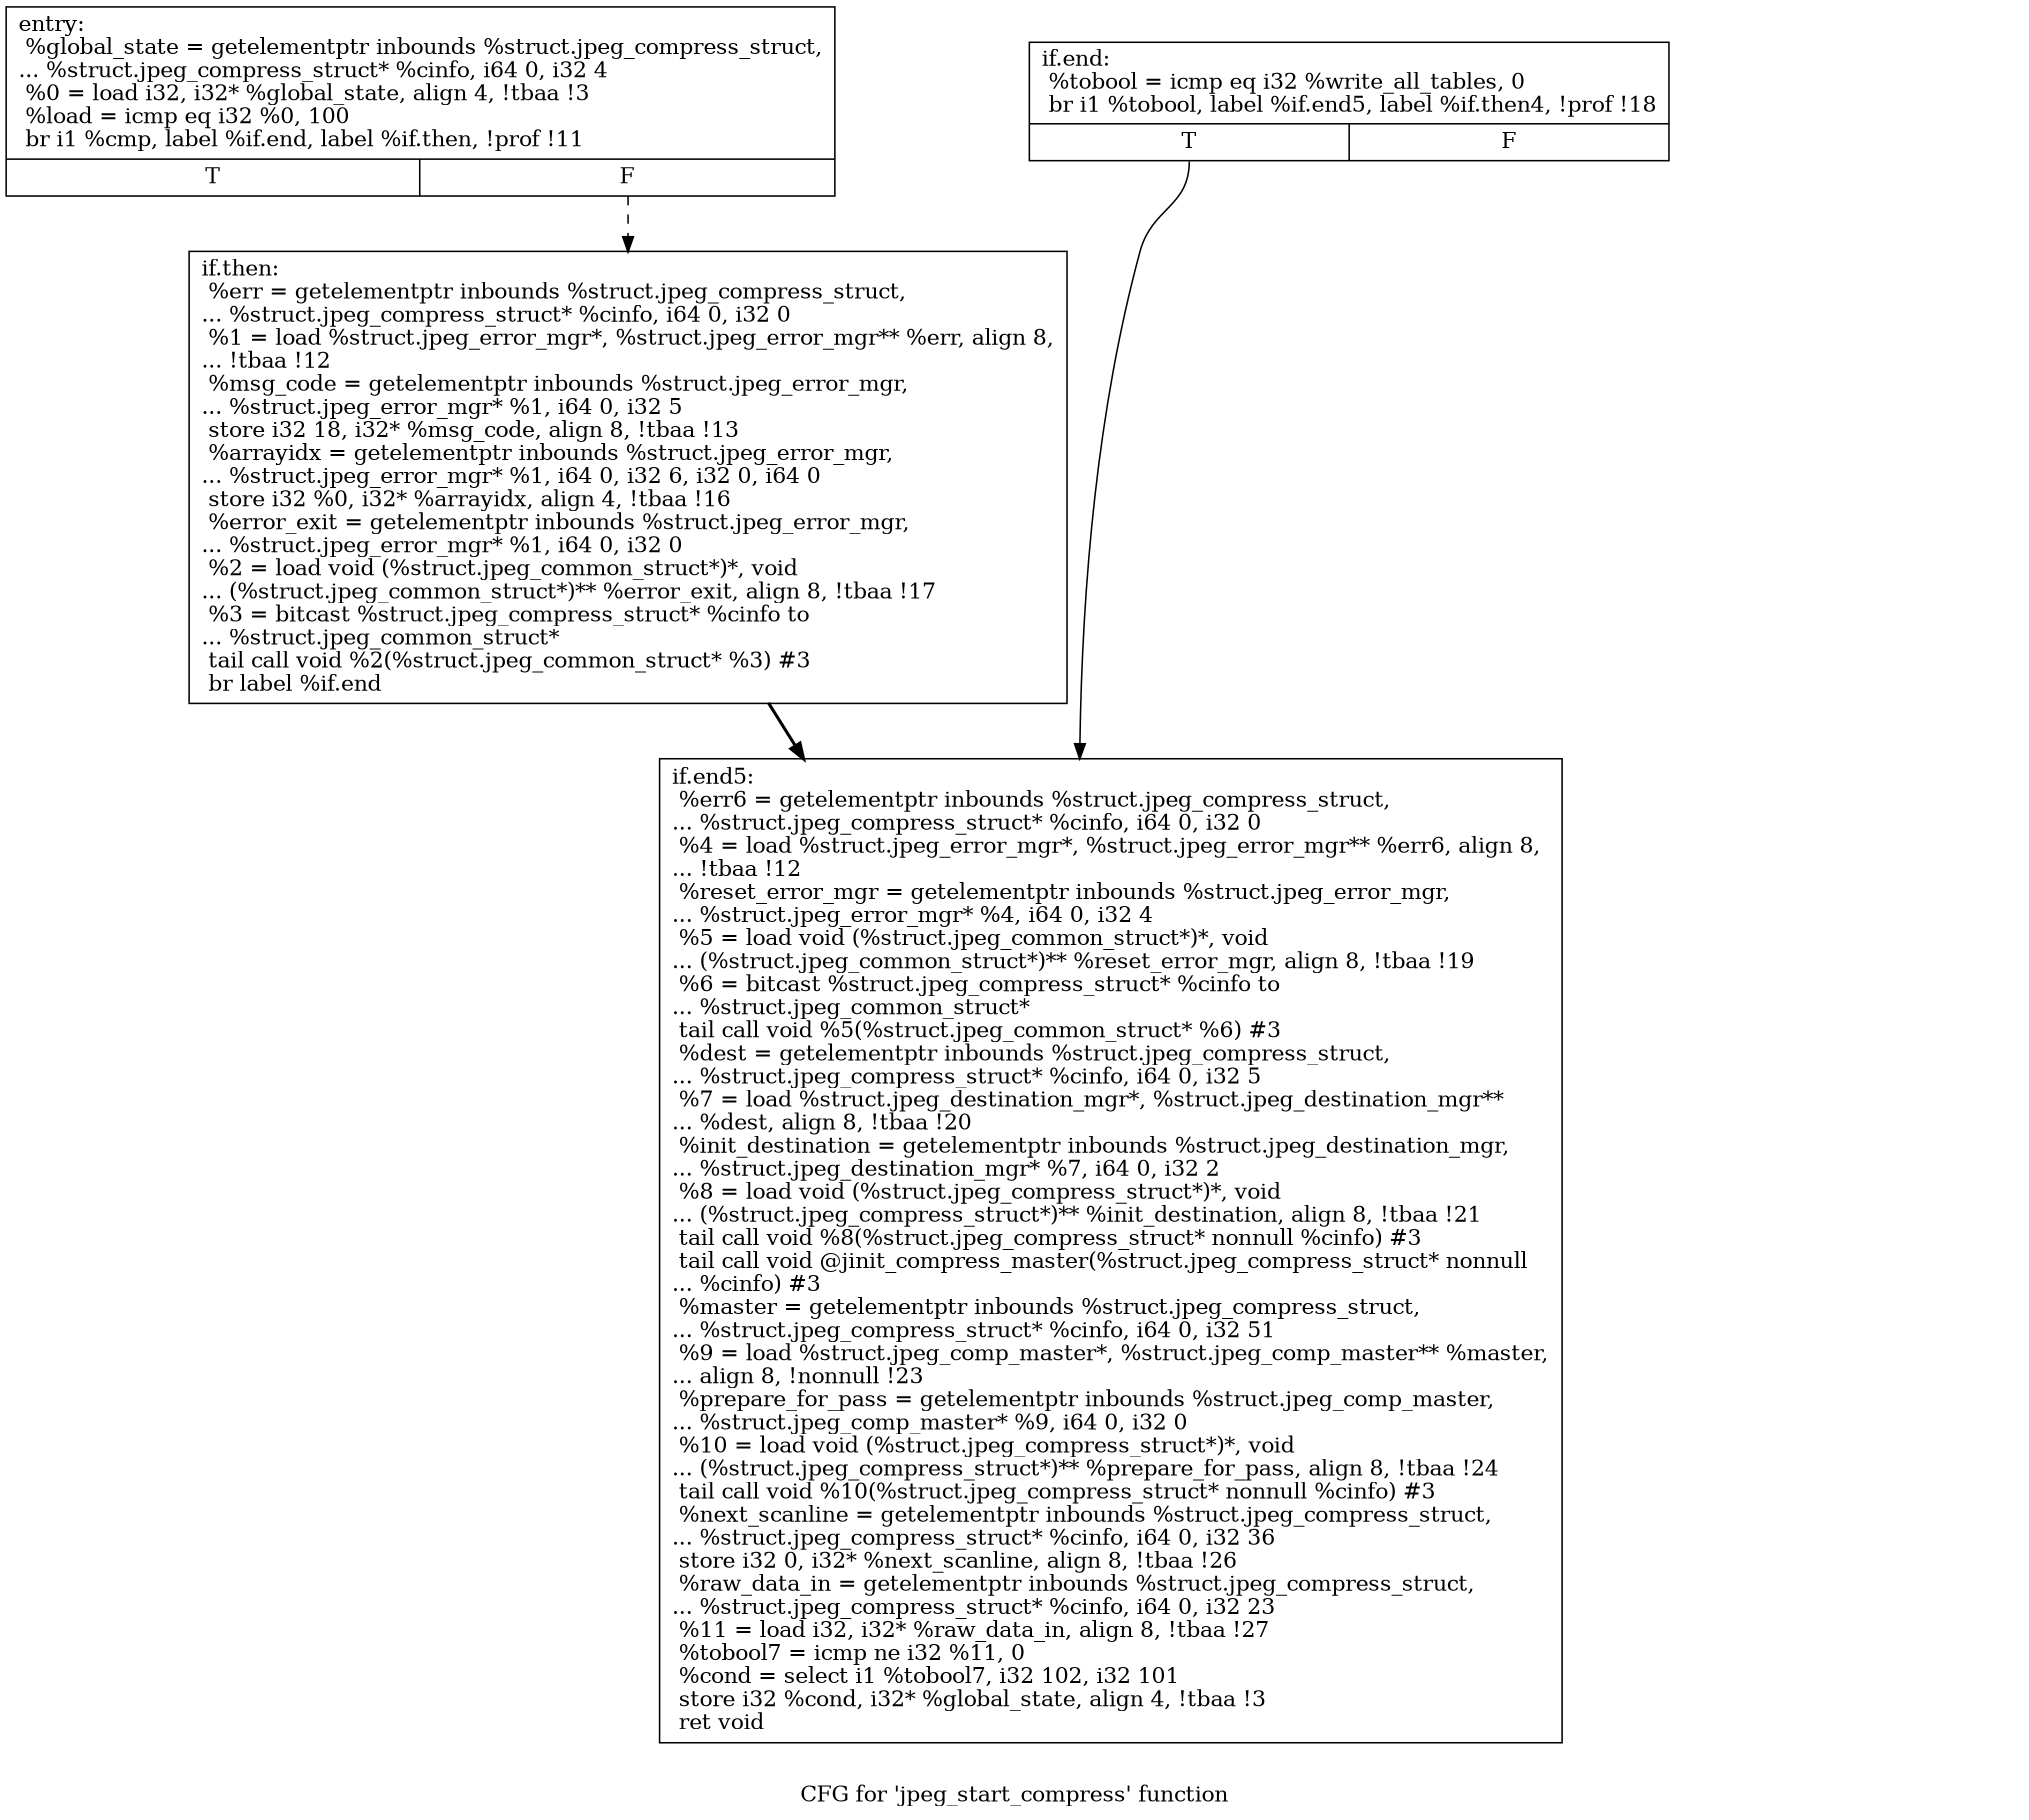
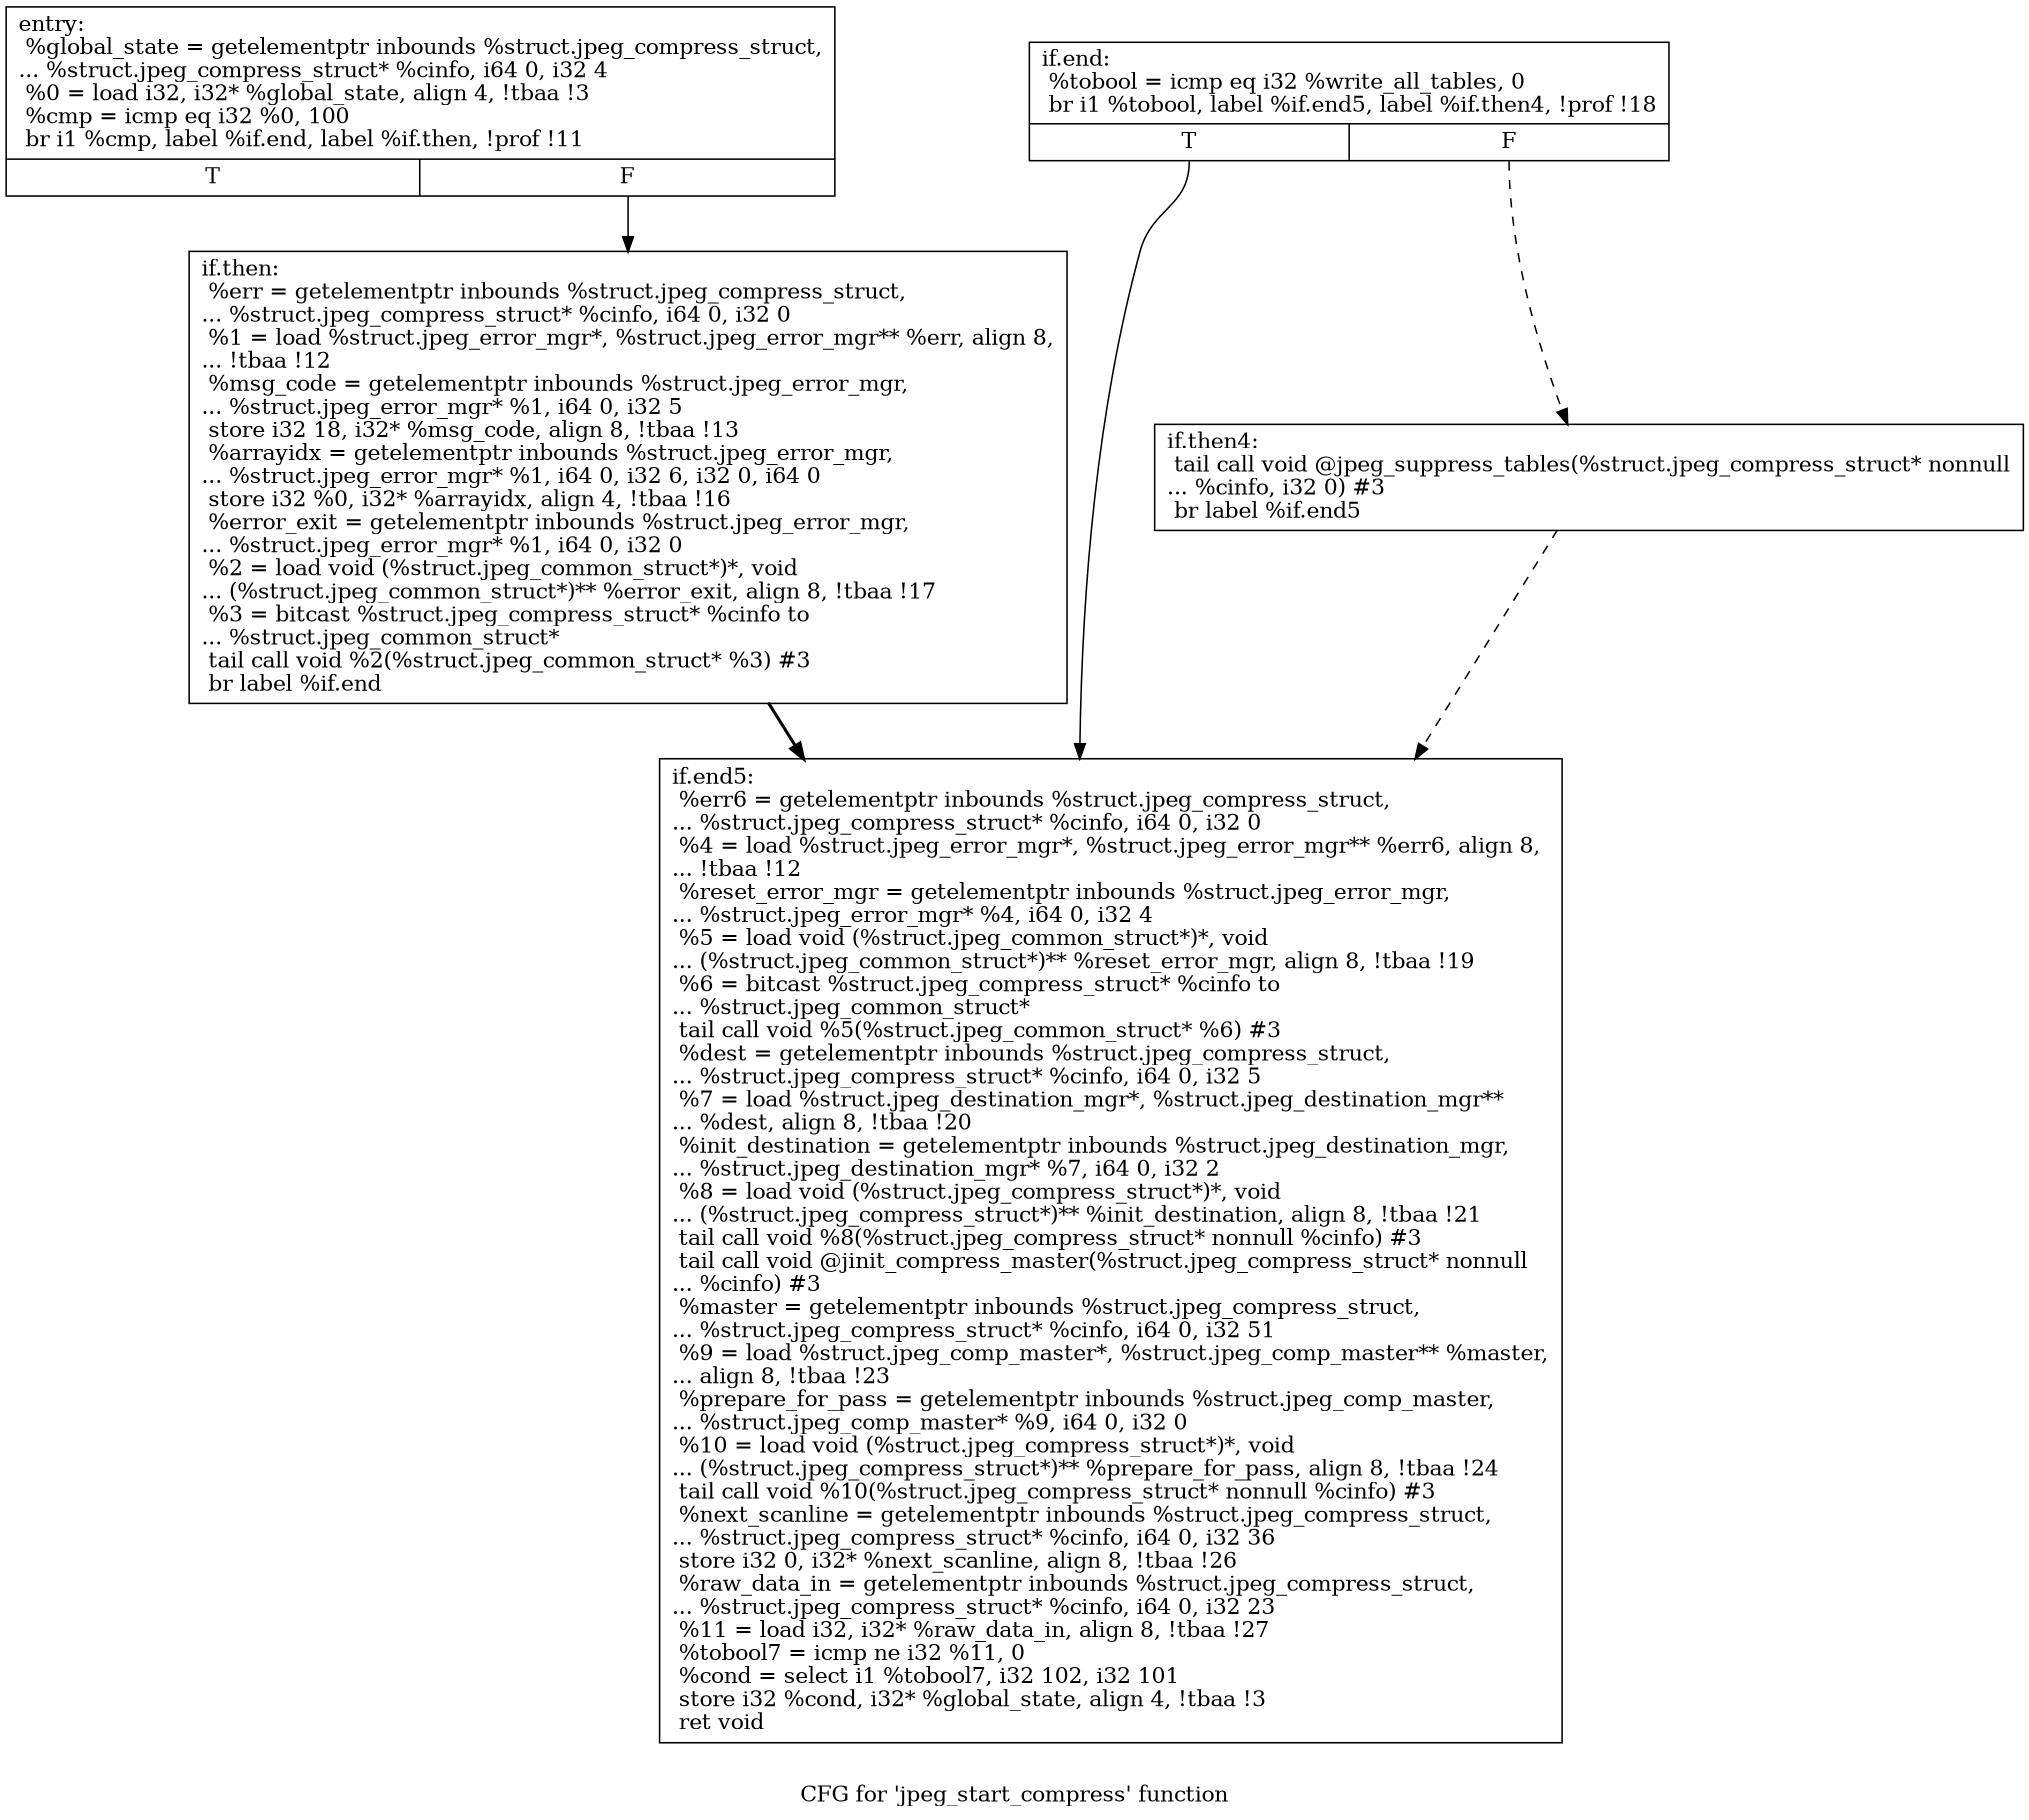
  digraph {
    label="CFG for 'jpeg_start_compress' function"
    node [shape=record]
    edge [style=solid]
-   n1 [label="{entry:\l  %global_state = getelementptr inbounds %struct.jpeg_compress_struct,\l... %struct.jpeg_compress_struct* %cinfo, i64 0, i32 4\l  %0 = load i32, i32* %global_state, align 4, !tbaa !3\l  %load = icmp eq i32 %0, 100\l  br i1 %cmp, label %if.end, label %if.then, !prof !11\l|{<s0>T|<s1>F}}"]
+   n1 [label="{entry:\l  %global_state = getelementptr inbounds %struct.jpeg_compress_struct,\l... %struct.jpeg_compress_struct* %cinfo, i64 0, i32 4\l  %0 = load i32, i32* %global_state, align 4, !tbaa !3\l  %cmp = icmp eq i32 %0, 100\l  br i1 %cmp, label %if.end, label %if.then, !prof !11\l|{<s0>T|<s1>F}}"]
    n2 [label="{if.then:                                          \l  %err = getelementptr inbounds %struct.jpeg_compress_struct,\l... %struct.jpeg_compress_struct* %cinfo, i64 0, i32 0\l  %1 = load %struct.jpeg_error_mgr*, %struct.jpeg_error_mgr** %err, align 8,\l... !tbaa !12\l  %msg_code = getelementptr inbounds %struct.jpeg_error_mgr,\l... %struct.jpeg_error_mgr* %1, i64 0, i32 5\l  store i32 18, i32* %msg_code, align 8, !tbaa !13\l  %arrayidx = getelementptr inbounds %struct.jpeg_error_mgr,\l... %struct.jpeg_error_mgr* %1, i64 0, i32 6, i32 0, i64 0\l  store i32 %0, i32* %arrayidx, align 4, !tbaa !16\l  %error_exit = getelementptr inbounds %struct.jpeg_error_mgr,\l... %struct.jpeg_error_mgr* %1, i64 0, i32 0\l  %2 = load void (%struct.jpeg_common_struct*)*, void\l... (%struct.jpeg_common_struct*)** %error_exit, align 8, !tbaa !17\l  %3 = bitcast %struct.jpeg_compress_struct* %cinfo to\l... %struct.jpeg_common_struct*\l  tail call void %2(%struct.jpeg_common_struct* %3) #3\l  br label %if.end\l}"]
    n3 [label="{if.end:                                           \l  %tobool = icmp eq i32 %write_all_tables, 0\l  br i1 %tobool, label %if.end5, label %if.then4, !prof !18\l|{<s0>T|<s1>F}}"]
-   n4 [label="{if.end5:                                          \l  %err6 = getelementptr inbounds %struct.jpeg_compress_struct,\l... %struct.jpeg_compress_struct* %cinfo, i64 0, i32 0\l  %4 = load %struct.jpeg_error_mgr*, %struct.jpeg_error_mgr** %err6, align 8,\l... !tbaa !12\l  %reset_error_mgr = getelementptr inbounds %struct.jpeg_error_mgr,\l... %struct.jpeg_error_mgr* %4, i64 0, i32 4\l  %5 = load void (%struct.jpeg_common_struct*)*, void\l... (%struct.jpeg_common_struct*)** %reset_error_mgr, align 8, !tbaa !19\l  %6 = bitcast %struct.jpeg_compress_struct* %cinfo to\l... %struct.jpeg_common_struct*\l  tail call void %5(%struct.jpeg_common_struct* %6) #3\l  %dest = getelementptr inbounds %struct.jpeg_compress_struct,\l... %struct.jpeg_compress_struct* %cinfo, i64 0, i32 5\l  %7 = load %struct.jpeg_destination_mgr*, %struct.jpeg_destination_mgr**\l... %dest, align 8, !tbaa !20\l  %init_destination = getelementptr inbounds %struct.jpeg_destination_mgr,\l... %struct.jpeg_destination_mgr* %7, i64 0, i32 2\l  %8 = load void (%struct.jpeg_compress_struct*)*, void\l... (%struct.jpeg_compress_struct*)** %init_destination, align 8, !tbaa !21\l  tail call void %8(%struct.jpeg_compress_struct* nonnull %cinfo) #3\l  tail call void @jinit_compress_master(%struct.jpeg_compress_struct* nonnull\l... %cinfo) #3\l  %master = getelementptr inbounds %struct.jpeg_compress_struct,\l... %struct.jpeg_compress_struct* %cinfo, i64 0, i32 51\l  %9 = load %struct.jpeg_comp_master*, %struct.jpeg_comp_master** %master,\l... align 8, !nonnull !23\l  %prepare_for_pass = getelementptr inbounds %struct.jpeg_comp_master,\l... %struct.jpeg_comp_master* %9, i64 0, i32 0\l  %10 = load void (%struct.jpeg_compress_struct*)*, void\l... (%struct.jpeg_compress_struct*)** %prepare_for_pass, align 8, !tbaa !24\l  tail call void %10(%struct.jpeg_compress_struct* nonnull %cinfo) #3\l  %next_scanline = getelementptr inbounds %struct.jpeg_compress_struct,\l... %struct.jpeg_compress_struct* %cinfo, i64 0, i32 36\l  store i32 0, i32* %next_scanline, align 8, !tbaa !26\l  %raw_data_in = getelementptr inbounds %struct.jpeg_compress_struct,\l... %struct.jpeg_compress_struct* %cinfo, i64 0, i32 23\l  %11 = load i32, i32* %raw_data_in, align 8, !tbaa !27\l  %tobool7 = icmp ne i32 %11, 0\l  %cond = select i1 %tobool7, i32 102, i32 101\l  store i32 %cond, i32* %global_state, align 4, !tbaa !3\l  ret void\l}"]
-   n1 -> n2 [style=dashed tailport=s1]
+   n4 [label="{if.end5:                                          \l  %err6 = getelementptr inbounds %struct.jpeg_compress_struct,\l... %struct.jpeg_compress_struct* %cinfo, i64 0, i32 0\l  %4 = load %struct.jpeg_error_mgr*, %struct.jpeg_error_mgr** %err6, align 8,\l... !tbaa !12\l  %reset_error_mgr = getelementptr inbounds %struct.jpeg_error_mgr,\l... %struct.jpeg_error_mgr* %4, i64 0, i32 4\l  %5 = load void (%struct.jpeg_common_struct*)*, void\l... (%struct.jpeg_common_struct*)** %reset_error_mgr, align 8, !tbaa !19\l  %6 = bitcast %struct.jpeg_compress_struct* %cinfo to\l... %struct.jpeg_common_struct*\l  tail call void %5(%struct.jpeg_common_struct* %6) #3\l  %dest = getelementptr inbounds %struct.jpeg_compress_struct,\l... %struct.jpeg_compress_struct* %cinfo, i64 0, i32 5\l  %7 = load %struct.jpeg_destination_mgr*, %struct.jpeg_destination_mgr**\l... %dest, align 8, !tbaa !20\l  %init_destination = getelementptr inbounds %struct.jpeg_destination_mgr,\l... %struct.jpeg_destination_mgr* %7, i64 0, i32 2\l  %8 = load void (%struct.jpeg_compress_struct*)*, void\l... (%struct.jpeg_compress_struct*)** %init_destination, align 8, !tbaa !21\l  tail call void %8(%struct.jpeg_compress_struct* nonnull %cinfo) #3\l  tail call void @jinit_compress_master(%struct.jpeg_compress_struct* nonnull\l... %cinfo) #3\l  %master = getelementptr inbounds %struct.jpeg_compress_struct,\l... %struct.jpeg_compress_struct* %cinfo, i64 0, i32 51\l  %9 = load %struct.jpeg_comp_master*, %struct.jpeg_comp_master** %master,\l... align 8, !tbaa !23\l  %prepare_for_pass = getelementptr inbounds %struct.jpeg_comp_master,\l... %struct.jpeg_comp_master* %9, i64 0, i32 0\l  %10 = load void (%struct.jpeg_compress_struct*)*, void\l... (%struct.jpeg_compress_struct*)** %prepare_for_pass, align 8, !tbaa !24\l  tail call void %10(%struct.jpeg_compress_struct* nonnull %cinfo) #3\l  %next_scanline = getelementptr inbounds %struct.jpeg_compress_struct,\l... %struct.jpeg_compress_struct* %cinfo, i64 0, i32 36\l  store i32 0, i32* %next_scanline, align 8, !tbaa !26\l  %raw_data_in = getelementptr inbounds %struct.jpeg_compress_struct,\l... %struct.jpeg_compress_struct* %cinfo, i64 0, i32 23\l  %11 = load i32, i32* %raw_data_in, align 8, !tbaa !27\l  %tobool7 = icmp ne i32 %11, 0\l  %cond = select i1 %tobool7, i32 102, i32 101\l  store i32 %cond, i32* %global_state, align 4, !tbaa !3\l  ret void\l}"]
+   n5 [label="{if.then4:                                         \l  tail call void @jpeg_suppress_tables(%struct.jpeg_compress_struct* nonnull\l... %cinfo, i32 0) #3\l  br label %if.end5\l}"]
+   n1 -> n2 [tailport=s1]
    n2 -> n4 [style=bold]
    n3 -> n4 [tailport=s0]
+   n3 -> n5 [style=dashed tailport=s1]
+   n5 -> n4 [style=dashed]
  }
